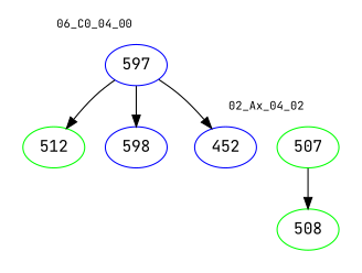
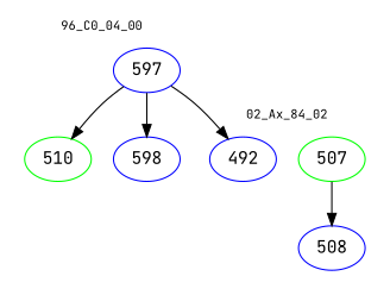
  digraph {
    fontname="JetBrains Mono"
    node [color=green fontname="JetBrains Mono"]
    edge [color=black fontname="JetBrains Mono"]
    n1 [label=507]
-   n2 [color=blue label=452]
-   n3 [label=508]
+   n2 [color=blue label=492]
+   n3 [color=blue label=508]
    n4 [color=blue label=597]
-   n5 [label=512]
+   n5 [label=510]
    n6 [color=blue label=598]
    subgraph cluster_1 {
      color=white
      fontsize=10
-     label="02_Ax_04_02"
+     label="02_Ax_84_02"
      n1
      n2
      n3
    }
    subgraph cluster_2 {
      color=white
      fontsize=10
-     label="06_C0_04_00"
+     label="96_C0_04_00"
      n4
      n5
      n6
    }
    n1 -> n3
    n4 -> n2
    n4 -> n5
    n4 -> n6
  }
